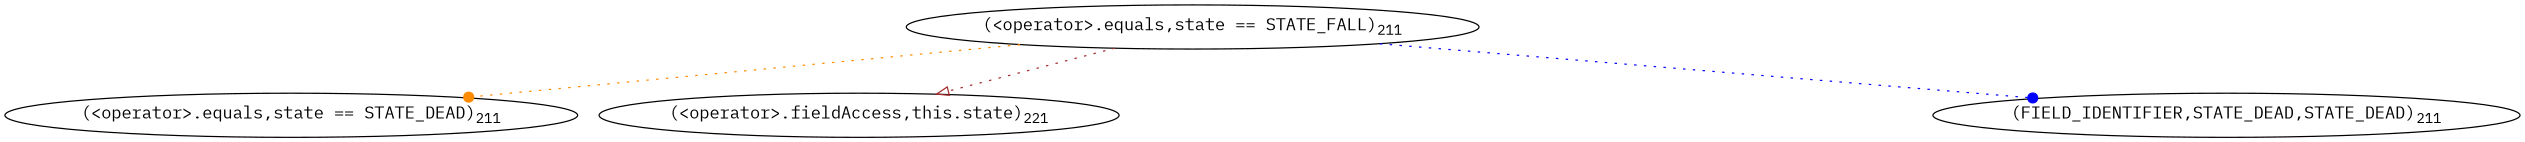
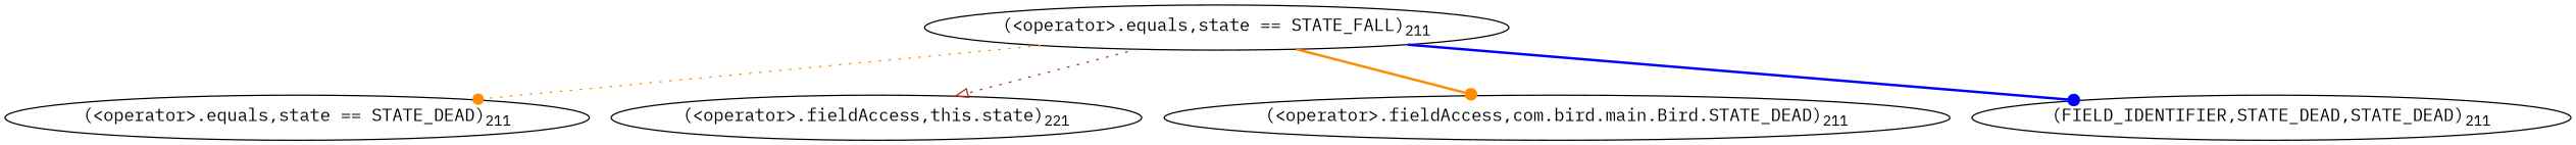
  digraph {
    fontname="IBM Plex Mono"
    node [fontname="IBM Plex Mono"]
    edge [arrowhead=dot color=darkorange fontname="IBM Plex Mono" style=dotted]
    n1 [label=<(&lt;operator&gt;.equals,state == STATE_FALL)<SUB>211</SUB>>]
    n2 [label=<(&lt;operator&gt;.equals,state == STATE_DEAD)<SUB>211</SUB>>]
    n3 [label=<(&lt;operator&gt;.fieldAccess,this.state)<SUB>221</SUB>>]
+   n4 [label=<(&lt;operator&gt;.fieldAccess,com.bird.main.Bird.STATE_DEAD)<SUB>211</SUB>>]
    n5 [label=<(FIELD_IDENTIFIER,STATE_DEAD,STATE_DEAD)<SUB>211</SUB>>]
    n1 -> n2
    n1 -> n3 [arrowhead=onormal color=brown]
-   n1 -> n5 [color=blue]
+   n1 -> n4 [style=bold]
+   n1 -> n5 [color=blue style=bold]
  }
